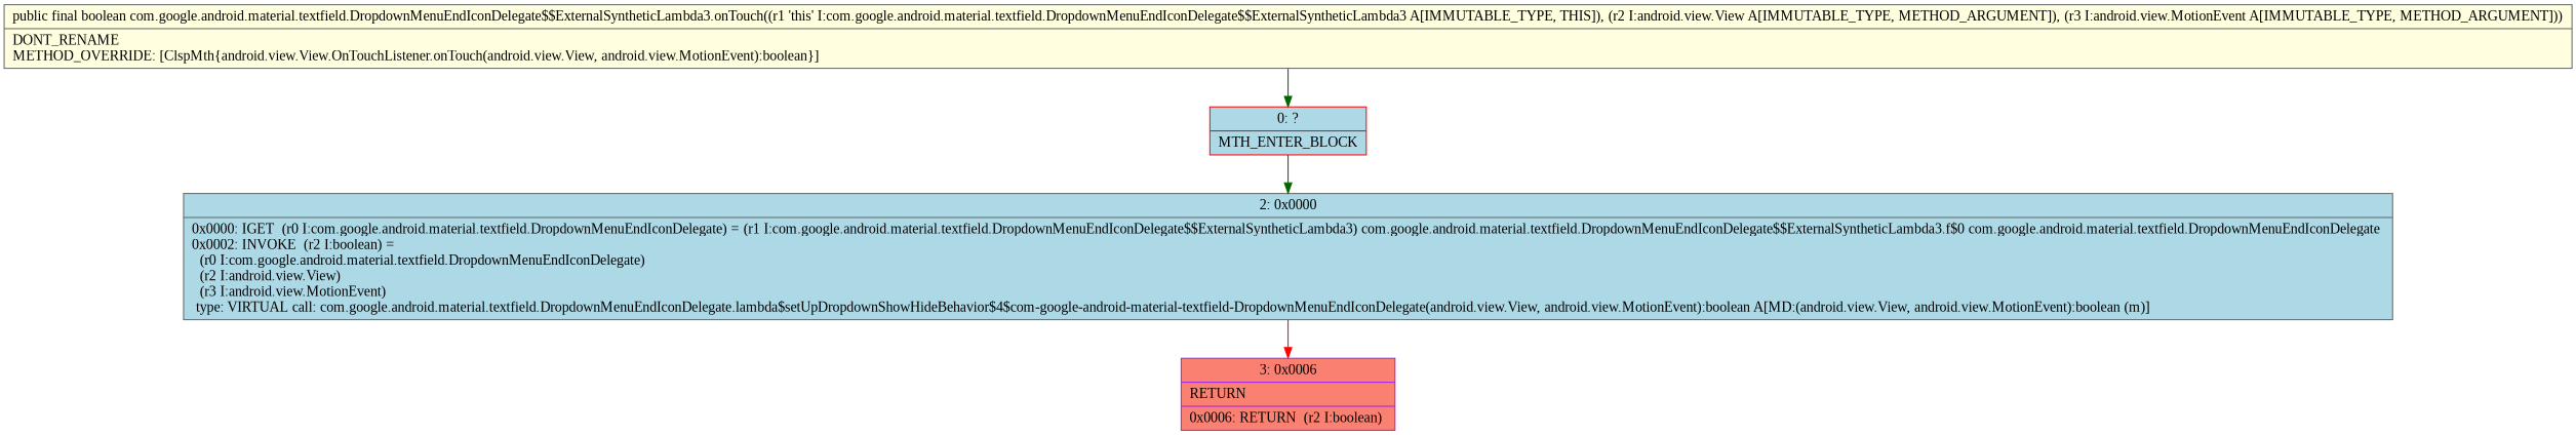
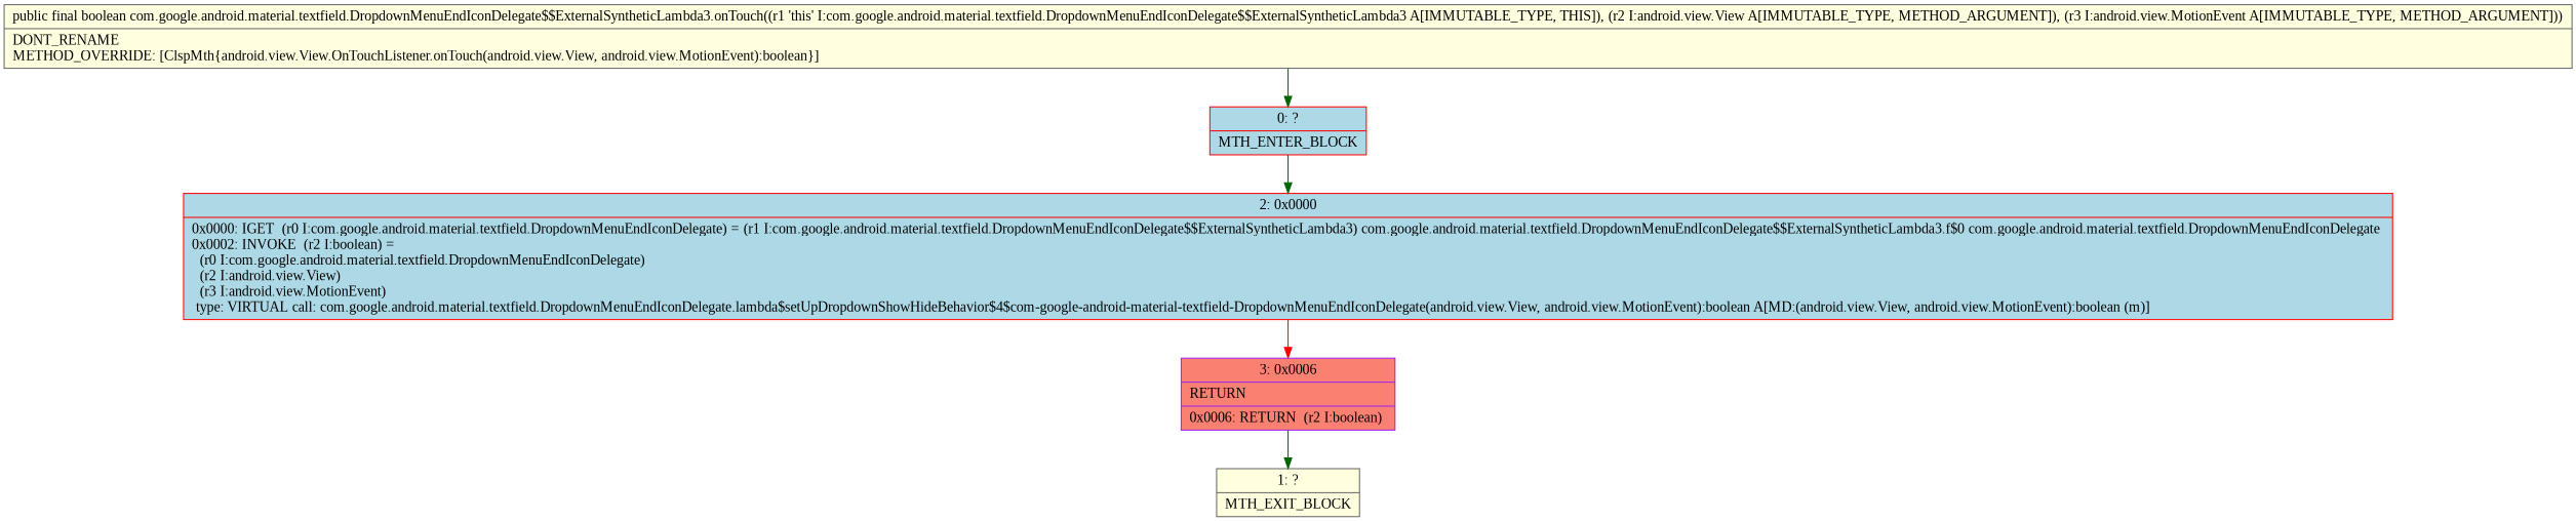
  digraph {
    fontname="Liberation Serif"
    node [color=red fillcolor=lightblue fontname="Liberation Serif" shape=record style=filled]
    edge [color=darkgreen fontname="Liberation Serif"]
    n1 [label="{0\:\ ?|MTH_ENTER_BLOCK\l}"]
-   n2 [color=gray40 label="{2\:\ 0x0000|0x0000: IGET  (r0 I:com.google.android.material.textfield.DropdownMenuEndIconDelegate) = (r1 I:com.google.android.material.textfield.DropdownMenuEndIconDelegate$$ExternalSyntheticLambda3) com.google.android.material.textfield.DropdownMenuEndIconDelegate$$ExternalSyntheticLambda3.f$0 com.google.android.material.textfield.DropdownMenuEndIconDelegate \l0x0002: INVOKE  (r2 I:boolean) = \l  (r0 I:com.google.android.material.textfield.DropdownMenuEndIconDelegate)\l  (r2 I:android.view.View)\l  (r3 I:android.view.MotionEvent)\l type: VIRTUAL call: com.google.android.material.textfield.DropdownMenuEndIconDelegate.lambda$setUpDropdownShowHideBehavior$4$com\-google\-android\-material\-textfield\-DropdownMenuEndIconDelegate(android.view.View, android.view.MotionEvent):boolean A[MD:(android.view.View, android.view.MotionEvent):boolean (m)]\l}"]
+   n2 [label="{2\:\ 0x0000|0x0000: IGET  (r0 I:com.google.android.material.textfield.DropdownMenuEndIconDelegate) = (r1 I:com.google.android.material.textfield.DropdownMenuEndIconDelegate$$ExternalSyntheticLambda3) com.google.android.material.textfield.DropdownMenuEndIconDelegate$$ExternalSyntheticLambda3.f$0 com.google.android.material.textfield.DropdownMenuEndIconDelegate \l0x0002: INVOKE  (r2 I:boolean) = \l  (r0 I:com.google.android.material.textfield.DropdownMenuEndIconDelegate)\l  (r2 I:android.view.View)\l  (r3 I:android.view.MotionEvent)\l type: VIRTUAL call: com.google.android.material.textfield.DropdownMenuEndIconDelegate.lambda$setUpDropdownShowHideBehavior$4$com\-google\-android\-material\-textfield\-DropdownMenuEndIconDelegate(android.view.View, android.view.MotionEvent):boolean A[MD:(android.view.View, android.view.MotionEvent):boolean (m)]\l}"]
    n3 [color=purple fillcolor=salmon label="{3\:\ 0x0006|RETURN\l|0x0006: RETURN  (r2 I:boolean) \l}"]
+   n4 [color=gray40 fillcolor=lightyellow label="{1\:\ ?|MTH_EXIT_BLOCK\l}"]
    n5 [color=gray40 fillcolor=lightyellow label="{public final boolean com.google.android.material.textfield.DropdownMenuEndIconDelegate$$ExternalSyntheticLambda3.onTouch((r1 'this' I:com.google.android.material.textfield.DropdownMenuEndIconDelegate$$ExternalSyntheticLambda3 A[IMMUTABLE_TYPE, THIS]), (r2 I:android.view.View A[IMMUTABLE_TYPE, METHOD_ARGUMENT]), (r3 I:android.view.MotionEvent A[IMMUTABLE_TYPE, METHOD_ARGUMENT]))  | DONT_RENAME\lMETHOD_OVERRIDE: [ClspMth\{android.view.View.OnTouchListener.onTouch(android.view.View, android.view.MotionEvent):boolean\}]\l}"]
    n1 -> n2
    n2 -> n3 [color=red]
+   n3 -> n4
    n5 -> n1
  }
